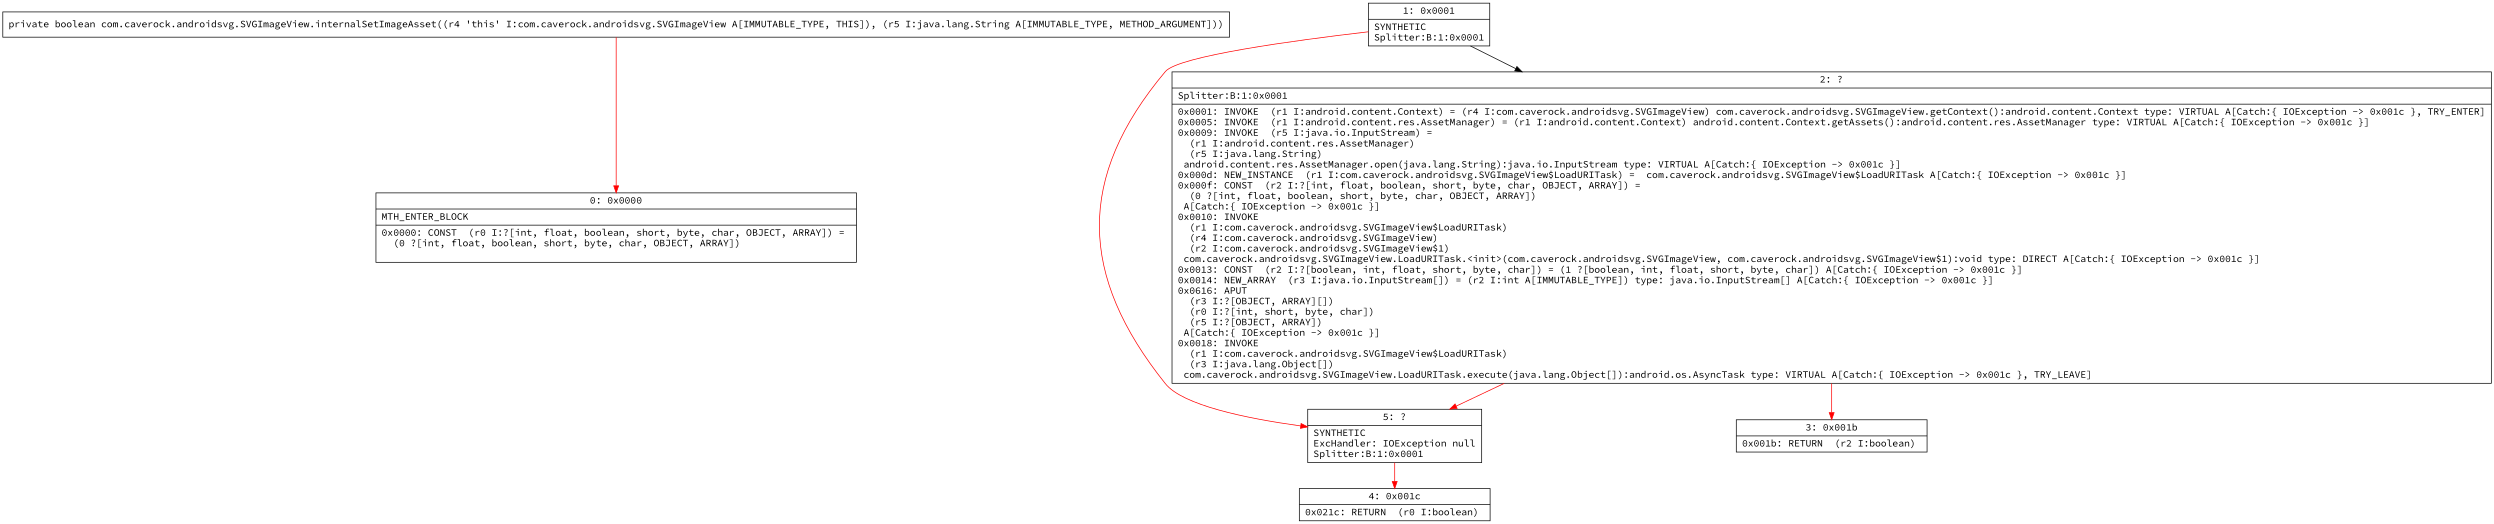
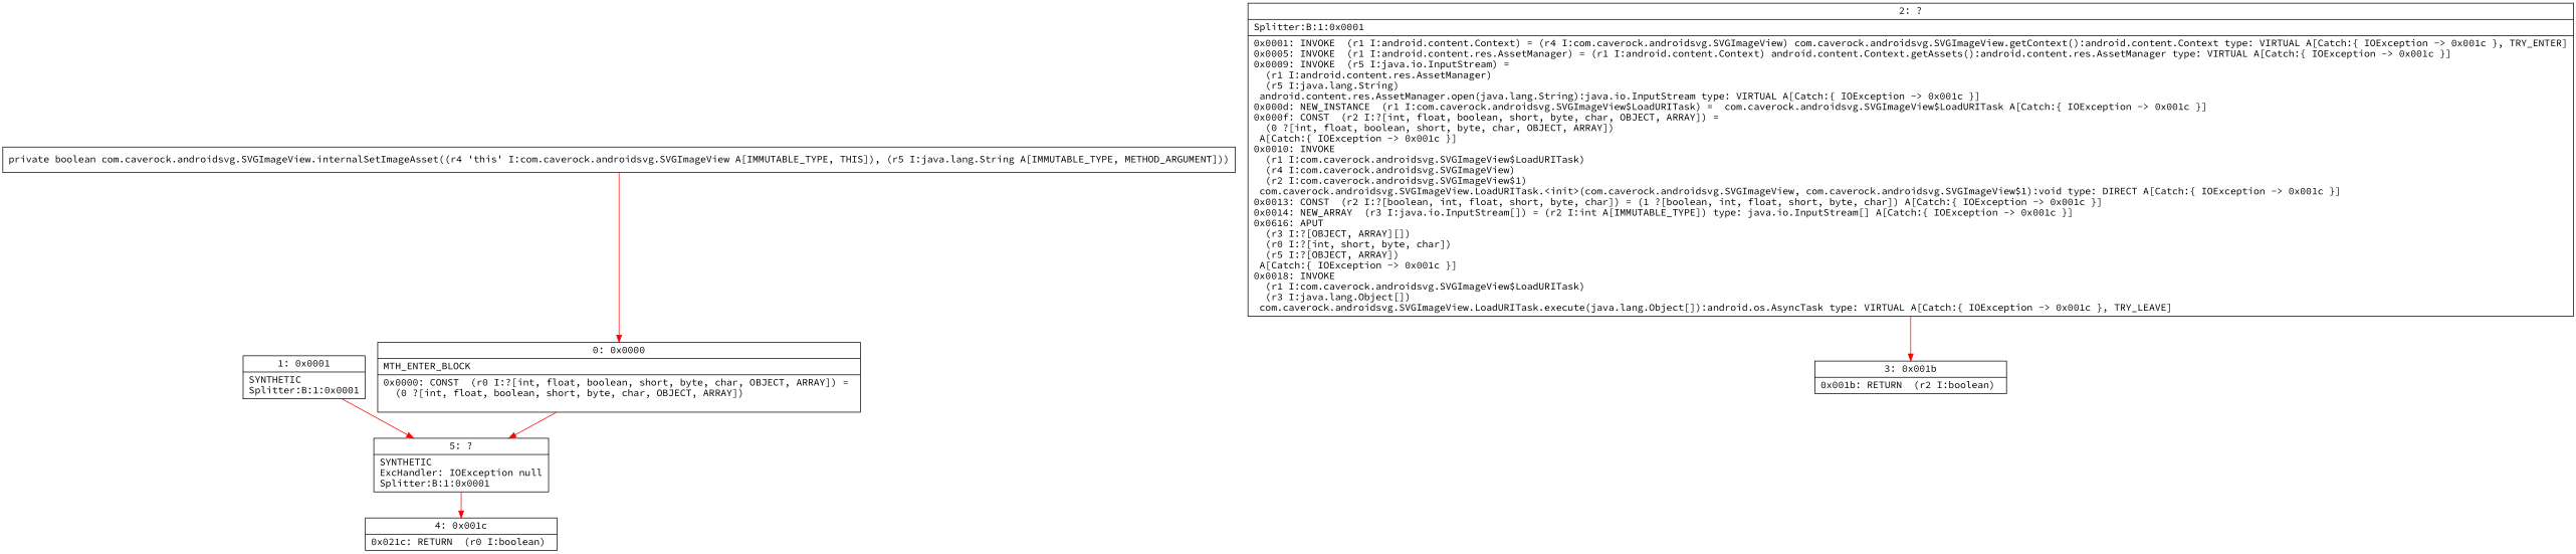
  digraph {
    fontname="Source Code Pro"
    node [fontname="Source Code Pro" shape=record]
    edge [color=red fontname="Source Code Pro"]
    n1 [label="{0\:\ 0x0000|MTH_ENTER_BLOCK\l|0x0000: CONST  (r0 I:?[int, float, boolean, short, byte, char, OBJECT, ARRAY]) = \l  (0 ?[int, float, boolean, short, byte, char, OBJECT, ARRAY])\l \l}"]
    n2 [label="{1\:\ 0x0001|SYNTHETIC\lSplitter:B:1:0x0001\l}"]
    n3 [label="{2\:\ ?|Splitter:B:1:0x0001\l|0x0001: INVOKE  (r1 I:android.content.Context) = (r4 I:com.caverock.androidsvg.SVGImageView) com.caverock.androidsvg.SVGImageView.getContext():android.content.Context type: VIRTUAL A[Catch:\{ IOException \-\> 0x001c \}, TRY_ENTER]\l0x0005: INVOKE  (r1 I:android.content.res.AssetManager) = (r1 I:android.content.Context) android.content.Context.getAssets():android.content.res.AssetManager type: VIRTUAL A[Catch:\{ IOException \-\> 0x001c \}]\l0x0009: INVOKE  (r5 I:java.io.InputStream) = \l  (r1 I:android.content.res.AssetManager)\l  (r5 I:java.lang.String)\l android.content.res.AssetManager.open(java.lang.String):java.io.InputStream type: VIRTUAL A[Catch:\{ IOException \-\> 0x001c \}]\l0x000d: NEW_INSTANCE  (r1 I:com.caverock.androidsvg.SVGImageView$LoadURITask) =  com.caverock.androidsvg.SVGImageView$LoadURITask A[Catch:\{ IOException \-\> 0x001c \}]\l0x000f: CONST  (r2 I:?[int, float, boolean, short, byte, char, OBJECT, ARRAY]) = \l  (0 ?[int, float, boolean, short, byte, char, OBJECT, ARRAY])\l A[Catch:\{ IOException \-\> 0x001c \}]\l0x0010: INVOKE  \l  (r1 I:com.caverock.androidsvg.SVGImageView$LoadURITask)\l  (r4 I:com.caverock.androidsvg.SVGImageView)\l  (r2 I:com.caverock.androidsvg.SVGImageView$1)\l com.caverock.androidsvg.SVGImageView.LoadURITask.\<init\>(com.caverock.androidsvg.SVGImageView, com.caverock.androidsvg.SVGImageView$1):void type: DIRECT A[Catch:\{ IOException \-\> 0x001c \}]\l0x0013: CONST  (r2 I:?[boolean, int, float, short, byte, char]) = (1 ?[boolean, int, float, short, byte, char]) A[Catch:\{ IOException \-\> 0x001c \}]\l0x0014: NEW_ARRAY  (r3 I:java.io.InputStream[]) = (r2 I:int A[IMMUTABLE_TYPE]) type: java.io.InputStream[] A[Catch:\{ IOException \-\> 0x001c \}]\l0x0616: APUT  \l  (r3 I:?[OBJECT, ARRAY][])\l  (r0 I:?[int, short, byte, char])\l  (r5 I:?[OBJECT, ARRAY])\l A[Catch:\{ IOException \-\> 0x001c \}]\l0x0018: INVOKE  \l  (r1 I:com.caverock.androidsvg.SVGImageView$LoadURITask)\l  (r3 I:java.lang.Object[])\l com.caverock.androidsvg.SVGImageView.LoadURITask.execute(java.lang.Object[]):android.os.AsyncTask type: VIRTUAL A[Catch:\{ IOException \-\> 0x001c \}, TRY_LEAVE]\l}"]
    n4 [label="{5\:\ ?|SYNTHETIC\lExcHandler: IOException null\lSplitter:B:1:0x0001\l}"]
    n5 [label="{3\:\ 0x001b|0x001b: RETURN  (r2 I:boolean) \l}"]
    n6 [label="{4\:\ 0x001c|0x021c: RETURN  (r0 I:boolean) \l}"]
    n7 [label="{private boolean com.caverock.androidsvg.SVGImageView.internalSetImageAsset((r4 'this' I:com.caverock.androidsvg.SVGImageView A[IMMUTABLE_TYPE, THIS]), (r5 I:java.lang.String A[IMMUTABLE_TYPE, METHOD_ARGUMENT])) }"]
-   n2 -> n3 [color=black]
    n2 -> n4
-   n3 -> n4
+   n1 -> n4
    n3 -> n5
    n4 -> n6
    n7 -> n1
  }
